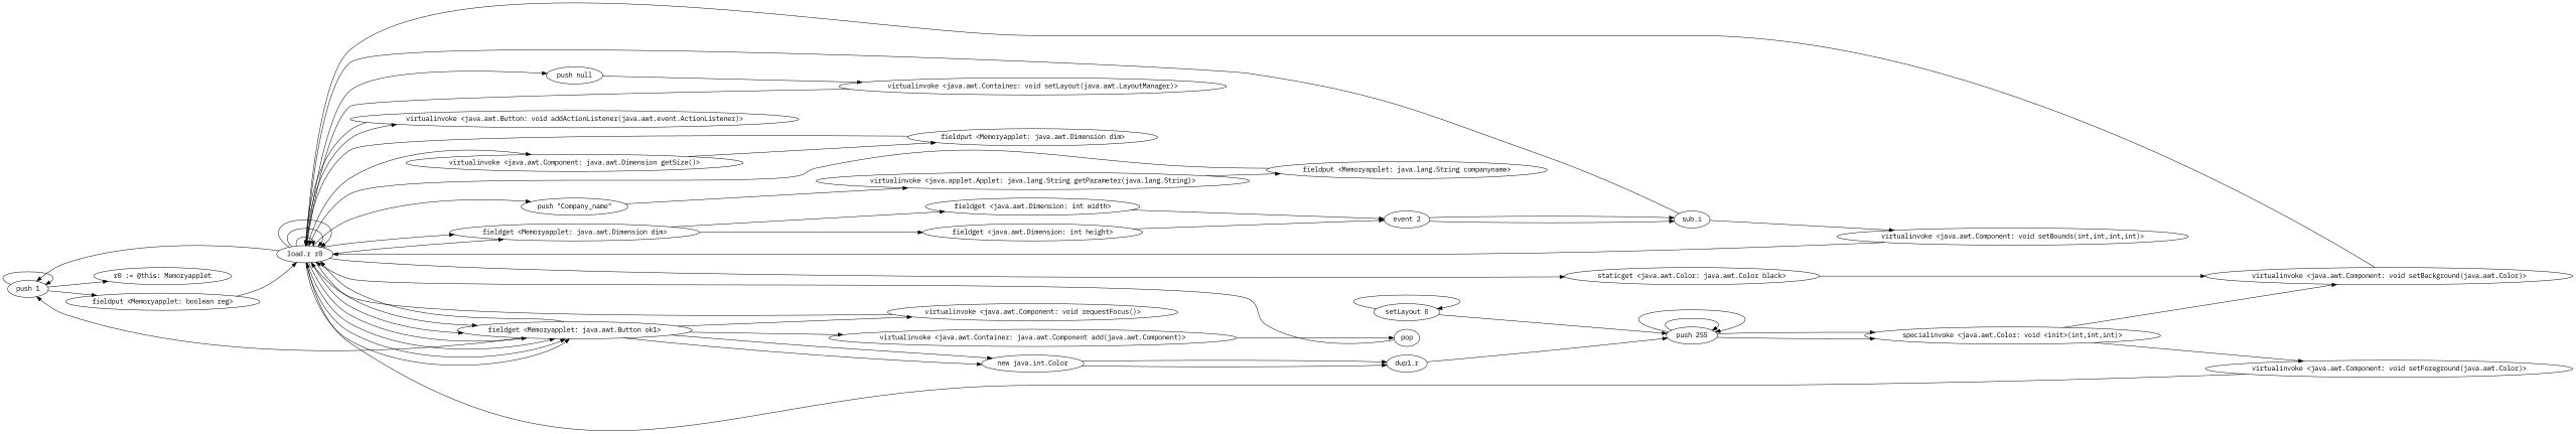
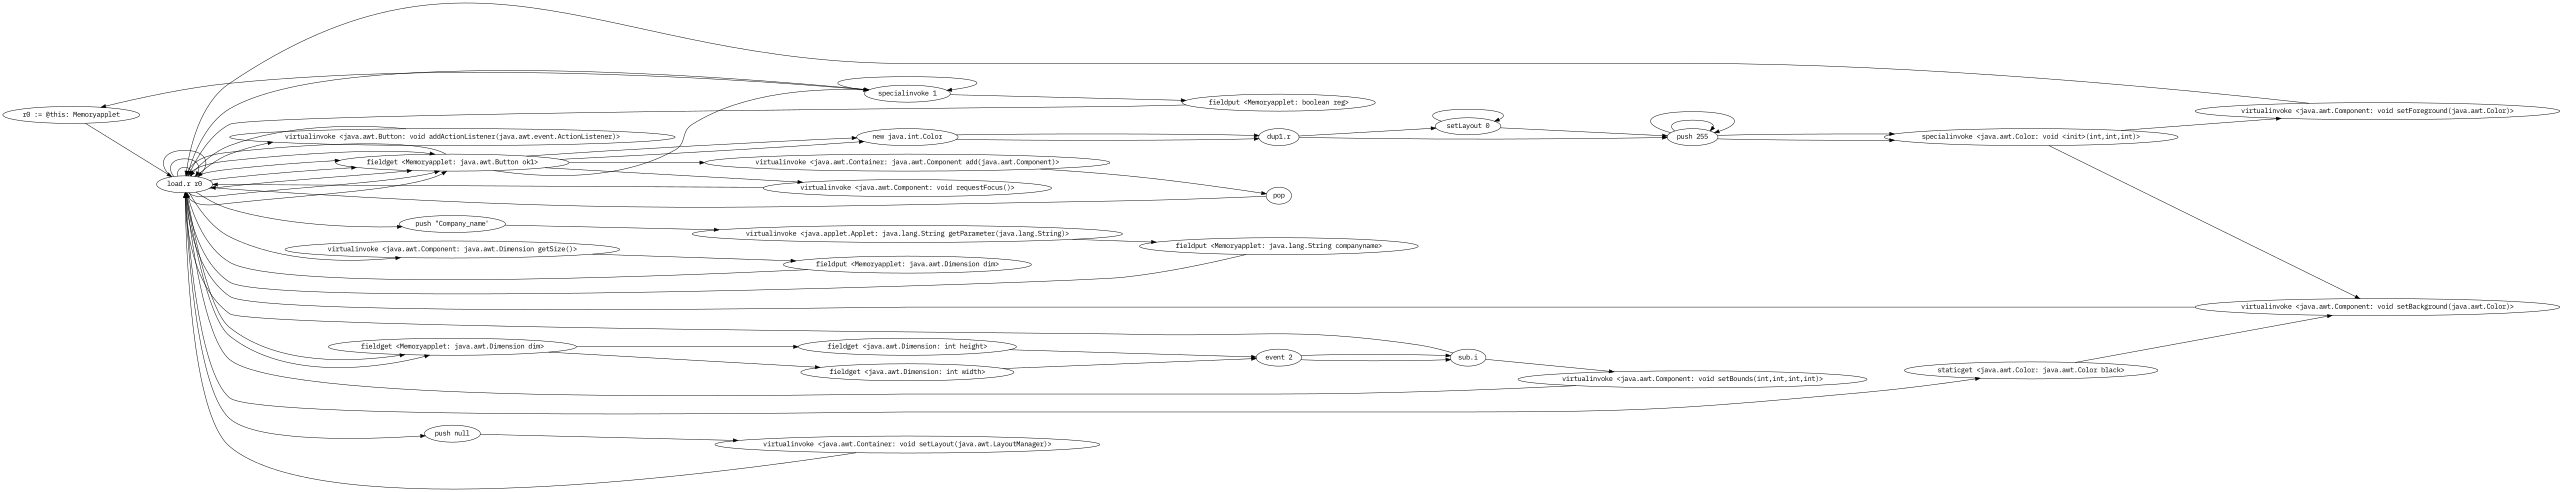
  digraph {
    fontname="IBM Plex Mono"
    rankdir=LR
    node [fontname="IBM Plex Mono"]
    edge [fontname="IBM Plex Mono"]
    "r0 := @this: Memoryapplet"
    "load.r r0"
-   "push 1"
+   "push 1" [label="specialinvoke 1"]
    "push \"Company_name\""
    "push null"
    "virtualinvoke <java.awt.Component: java.awt.Dimension getSize()>"
    "fieldget <Memoryapplet: java.awt.Button ok1>"
    "virtualinvoke <java.awt.Button: void addActionListener(java.awt.event.ActionListener)>"
    "fieldget <Memoryapplet: java.awt.Dimension dim>"
    "staticget <java.awt.Color: java.awt.Color black>"
    "fieldput <Memoryapplet: boolean reg>"
    "virtualinvoke <java.applet.Applet: java.lang.String getParameter(java.lang.String)>"
    "virtualinvoke <java.awt.Container: void setLayout(java.awt.LayoutManager)>"
    "fieldput <Memoryapplet: java.awt.Dimension dim>"
    "virtualinvoke <java.awt.Component: void requestFocus()>"
    n16 [label="new java.int.Color"]
    "virtualinvoke <java.awt.Container: java.awt.Component add(java.awt.Component)>"
    "fieldget <java.awt.Dimension: int width>"
    "fieldget <java.awt.Dimension: int height>"
    "virtualinvoke <java.awt.Component: void setBackground(java.awt.Color)>"
    "fieldput <Memoryapplet: java.lang.String companyname>"
    "dup1.r"
    pop
    n24 [label="setLayout 0"]
    "push 255"
    "specialinvoke <java.awt.Color: void <init>(int,int,int)>"
    "virtualinvoke <java.awt.Component: void setForeground(java.awt.Color)>"
    n28 [label="event 2"]
    "sub.i"
    "virtualinvoke <java.awt.Component: void setBounds(int,int,int,int)>"
+   "r0 := @this: Memoryapplet" -> "load.r r0"
    "load.r r0" -> "load.r r0"
    "load.r r0" -> "load.r r0"
    "load.r r0" -> "load.r r0"
    "load.r r0" -> "push 1"
    "load.r r0" -> "push \"Company_name\""
    "load.r r0" -> "push null"
    "load.r r0" -> "virtualinvoke <java.awt.Component: java.awt.Dimension getSize()>"
    "load.r r0" -> "fieldget <Memoryapplet: java.awt.Button ok1>"
    "load.r r0" -> "fieldget <Memoryapplet: java.awt.Button ok1>"
    "load.r r0" -> "fieldget <Memoryapplet: java.awt.Button ok1>"
    "load.r r0" -> "fieldget <Memoryapplet: java.awt.Button ok1>"
    "load.r r0" -> "fieldget <Memoryapplet: java.awt.Button ok1>"
    "load.r r0" -> "fieldget <Memoryapplet: java.awt.Button ok1>"
    "load.r r0" -> "virtualinvoke <java.awt.Button: void addActionListener(java.awt.event.ActionListener)>"
    "load.r r0" -> "fieldget <Memoryapplet: java.awt.Dimension dim>"
    "load.r r0" -> "fieldget <Memoryapplet: java.awt.Dimension dim>"
    "load.r r0" -> "staticget <java.awt.Color: java.awt.Color black>"
    "push 1" -> "r0 := @this: Memoryapplet"
    "push 1" -> "push 1"
    "push 1" -> "fieldput <Memoryapplet: boolean reg>"
    "push \"Company_name\"" -> "virtualinvoke <java.applet.Applet: java.lang.String getParameter(java.lang.String)>"
    "push null" -> "virtualinvoke <java.awt.Container: void setLayout(java.awt.LayoutManager)>"
    "virtualinvoke <java.awt.Component: java.awt.Dimension getSize()>" -> "fieldput <Memoryapplet: java.awt.Dimension dim>"
    "fieldget <Memoryapplet: java.awt.Button ok1>" -> "load.r r0"
    "fieldget <Memoryapplet: java.awt.Button ok1>" -> "push 1"
    "fieldget <Memoryapplet: java.awt.Button ok1>" -> "virtualinvoke <java.awt.Component: void requestFocus()>"
    "fieldget <Memoryapplet: java.awt.Button ok1>" -> n16
    "fieldget <Memoryapplet: java.awt.Button ok1>" -> n16
    "fieldget <Memoryapplet: java.awt.Button ok1>" -> "virtualinvoke <java.awt.Container: java.awt.Component add(java.awt.Component)>"
    "virtualinvoke <java.awt.Button: void addActionListener(java.awt.event.ActionListener)>" -> "load.r r0"
    "fieldget <Memoryapplet: java.awt.Dimension dim>" -> "fieldget <java.awt.Dimension: int width>"
    "fieldget <Memoryapplet: java.awt.Dimension dim>" -> "fieldget <java.awt.Dimension: int height>"
    "staticget <java.awt.Color: java.awt.Color black>" -> "virtualinvoke <java.awt.Component: void setBackground(java.awt.Color)>"
    "fieldput <Memoryapplet: boolean reg>" -> "load.r r0"
    "virtualinvoke <java.applet.Applet: java.lang.String getParameter(java.lang.String)>" -> "fieldput <Memoryapplet: java.lang.String companyname>"
    "virtualinvoke <java.awt.Container: void setLayout(java.awt.LayoutManager)>" -> "load.r r0"
    "fieldput <Memoryapplet: java.awt.Dimension dim>" -> "load.r r0"
    "virtualinvoke <java.awt.Component: void requestFocus()>" -> "load.r r0"
    n16 -> "dup1.r"
    n16 -> "dup1.r"
    "virtualinvoke <java.awt.Container: java.awt.Component add(java.awt.Component)>" -> pop
    "fieldget <java.awt.Dimension: int width>" -> n28
    "fieldget <java.awt.Dimension: int height>" -> n28
    "virtualinvoke <java.awt.Component: void setBackground(java.awt.Color)>" -> "load.r r0"
    "fieldput <Memoryapplet: java.lang.String companyname>" -> "load.r r0"
+   "dup1.r" -> n24
    "dup1.r" -> "push 255"
    pop -> "load.r r0"
    n24 -> n24
    n24 -> "push 255"
    "push 255" -> "push 255"
    "push 255" -> "push 255"
    "push 255" -> "specialinvoke <java.awt.Color: void <init>(int,int,int)>"
    "push 255" -> "specialinvoke <java.awt.Color: void <init>(int,int,int)>"
    "specialinvoke <java.awt.Color: void <init>(int,int,int)>" -> "virtualinvoke <java.awt.Component: void setBackground(java.awt.Color)>"
    "specialinvoke <java.awt.Color: void <init>(int,int,int)>" -> "virtualinvoke <java.awt.Component: void setForeground(java.awt.Color)>"
    "virtualinvoke <java.awt.Component: void setForeground(java.awt.Color)>" -> "load.r r0"
    n28 -> "sub.i"
    n28 -> "sub.i"
    "sub.i" -> "load.r r0"
    "sub.i" -> "virtualinvoke <java.awt.Component: void setBounds(int,int,int,int)>"
    "virtualinvoke <java.awt.Component: void setBounds(int,int,int,int)>" -> "load.r r0"
  }
